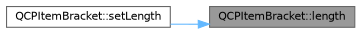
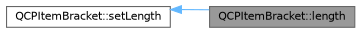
  digraph {
    rankdir=RL
    node [fontname=Helvetica fontsize=10 shape=box style=filled]
    n1 [color=gray40 fillcolor=grey60 fontcolor=black height=0.2 label="QCPItemBracket::length" width=0.4]
    n2 [color=grey40 fillcolor=white height=0.2 label="QCPItemBracket::setLength" width=0.4]
-   n1 -> n2 [color=steelblue1 dir=back fontname=Helvetica fontsize=10 labelfontname=Helvetica labelfontsize=10 style=solid]
+   n2 -> n1 [color=steelblue1 dir=back fontname=Helvetica fontsize=10 labelfontname=Helvetica labelfontsize=10 style=solid]
  }
